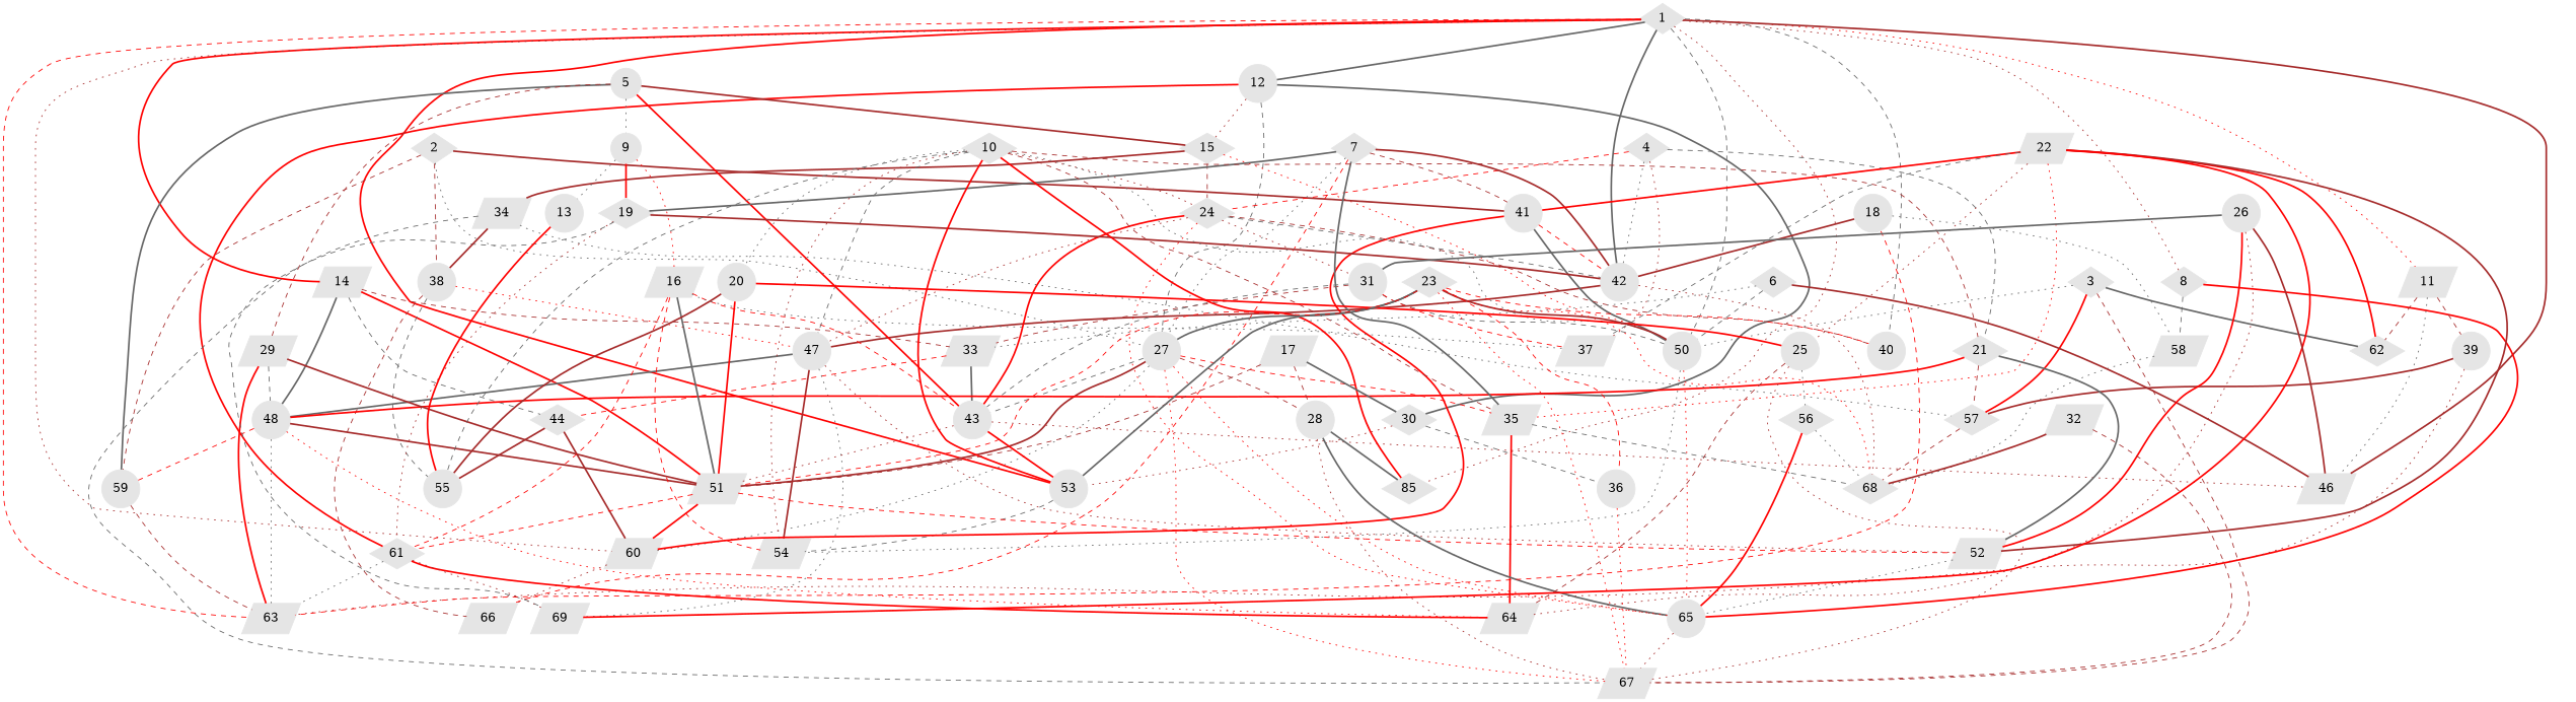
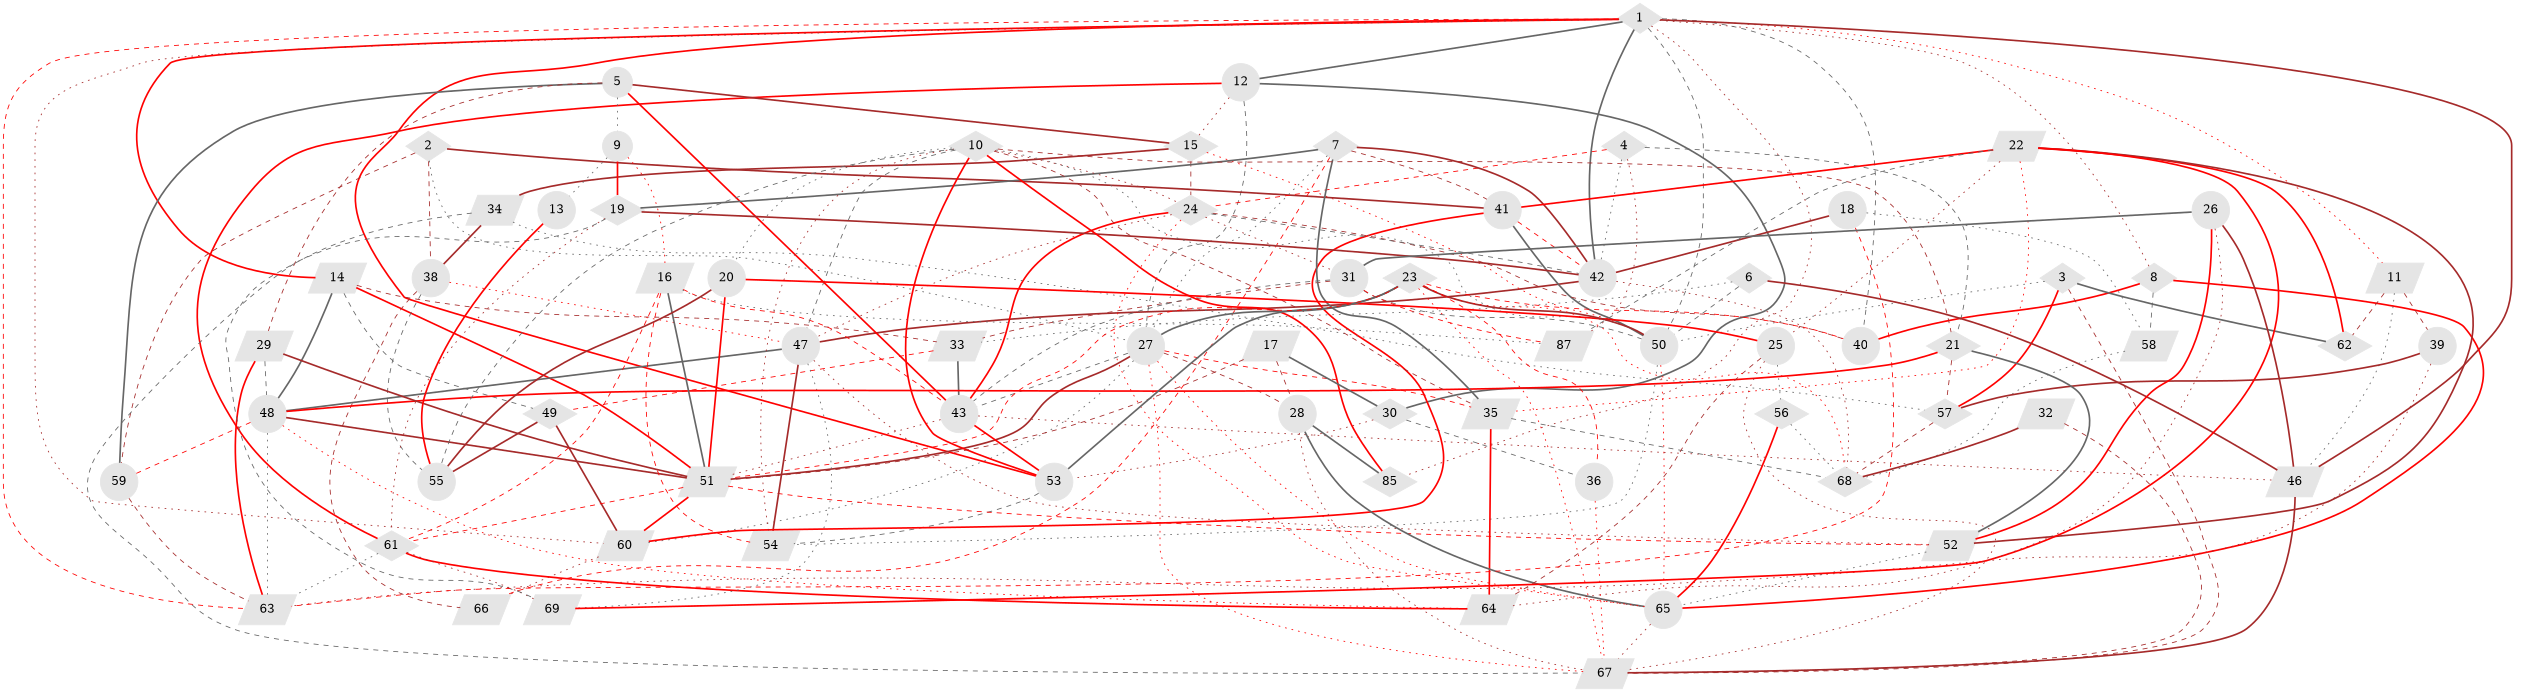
  graph {
    node [color=gray90 shape=circle style=filled]
    edge [color=brown style=bold weight=1.0]
    1 [shape=diamond]
    8 [shape=diamond]
    11 [shape=parallelogram]
    12
    14 [shape=parallelogram]
    40
    42
    n8 [label=85 shape=diamond]
    46 [shape=parallelogram]
    50
    53
    60 [shape=parallelogram]
    63 [shape=parallelogram]
    58 [shape=parallelogram]
    65
    62 [shape=diamond]
    39
    27
    15 [shape=diamond]
    30 [shape=diamond]
    61 [shape=diamond]
    33 [shape=parallelogram]
-   44 [shape=diamond]
+   44 [shape=diamond label=49]
    48
    51 [shape=parallelogram]
    47
    68 [shape=diamond]
    67 [shape=parallelogram]
    54 [shape=parallelogram]
    66 [shape=parallelogram]
    2 [shape=diamond]
    38
    41
    59
    43
    35 [shape=parallelogram]
    28
    55
    3 [shape=diamond]
    57 [shape=diamond]
    4 [shape=diamond]
    21 [shape=diamond]
    24 [shape=diamond]
-   37 [shape=parallelogram]
+   37 [shape=parallelogram label=87]
    52 [shape=parallelogram]
    31
    5
    9
    29 [shape=parallelogram]
    19 [shape=diamond]
    13
    16 [shape=parallelogram]
    34 [shape=parallelogram]
    6 [shape=diamond]
    7 [shape=diamond]
    64 [shape=parallelogram]
    10 [shape=diamond]
    20
    25
    69 [shape=parallelogram]
    36
    17 [shape=parallelogram]
    18
    56 [shape=diamond]
    22 [shape=parallelogram]
    23 [shape=diamond]
    26
    32 [shape=parallelogram]
    1 -- 8 [style=dotted]
    1 -- 11 [color=red style=dotted]
    1 -- 12 [color=gray40]
    1 -- 14 [color=red]
    1 -- 40 [color=gray40 style=dashed]
    1 -- 42 [color=gray40]
    1 -- n8 [style=dotted]
    1 -- 46
    1 -- 50 [color=gray40 style=dashed]
    1 -- 53 [color=red]
    1 -- 60 [style=dotted]
    1 -- 63 [color=red style=dashed]
+   8 -- 40 [color=red]
    8 -- 58 [color=gray40 style=dashed]
    8 -- 65 [color=red]
    11 -- 46 [color=gray40 style=dotted weight=2.0]
    11 -- 62 [style=dashed]
    11 -- 39 [style=dashed]
    12 -- 27 [color=gray40 style=dashed]
    12 -- 15 [style=dotted]
    12 -- 30 [color=gray40]
    12 -- 61 [color=red]
    14 -- 33 [style=dashed]
    14 -- 44 [color=gray40 style=dashed]
    14 -- 48 [color=gray40]
    14 -- 51 [color=red]
    42 -- 47
    42 -- 68 [style=dotted]
+   46 -- 67
    50 -- 65 [color=red style=dotted]
    50 -- 54 [color=gray40 style=dotted]
    53 -- 54 [color=gray40 style=dashed]
    60 -- 66 [style=dotted]
    58 -- 68 [color=gray40 style=dotted]
    65 -- 67 [style=dotted]
    39 -- 63 [style=dotted]
    39 -- 57
    27 -- 60 [color=gray40 style=dotted]
    27 -- 65 [color=red style=dotted]
    27 -- 51 [weight=3.0]
    27 -- 67 [color=red style=dotted]
    27 -- 43 [color=gray40 style=dashed]
    27 -- 35 [color=red style=dashed]
    27 -- 28 [style=dashed]
    15 -- 50 [color=red style=dotted weight=2.0]
    15 -- 24 [style=dashed]
    15 -- 34
    30 -- 53 [style=dotted]
    30 -- 36 [color=gray40 style=dashed]
    61 -- 63 [color=gray40 style=dotted]
    61 -- 64 [color=red]
    61 -- 69 [style=dotted weight=2.0]
    33 -- 44 [color=red style=dashed]
    33 -- 43 [color=gray40 weight=2.0]
    44 -- 60 [weight=2.0]
    44 -- 55
    48 -- 63 [color=gray40 style=dotted]
    48 -- 51
    48 -- 59 [color=red style=dashed]
    48 -- 64 [color=red style=dotted]
    51 -- 60 [color=red]
    51 -- 61 [color=red style=dashed]
    51 -- 52 [color=red style=dashed]
    47 -- 48 [color=gray40]
    47 -- 54
    47 -- 52 [style=dotted]
    47 -- 69 [color=gray40 style=dotted]
    2 -- 27 [color=gray40 style=dotted]
    2 -- 38 [style=dashed]
    2 -- 41
    2 -- 59 [style=dashed]
    38 -- 47 [color=red style=dotted]
    38 -- 66 [style=dashed]
    38 -- 55 [color=gray40 style=dashed]
    41 -- 42 [color=red style=dashed]
    41 -- 50 [color=gray40]
    41 -- 60 [color=red]
    59 -- 63 [style=dashed]
    43 -- 46 [style=dotted]
    43 -- 53 [color=red]
    43 -- 51 [style=dotted]
    35 -- 68 [color=gray40 style=dashed]
    35 -- 64 [color=red]
    28 -- n8 [color=gray40]
    28 -- 65 [color=gray40]
    28 -- 67 [style=dotted]
    3 -- 50 [color=gray40 style=dotted]
    3 -- 62 [color=gray40]
    3 -- 67 [style=dashed]
    3 -- 57 [color=red]
    57 -- 68 [style=dashed]
    4 -- 42 [color=gray40 style=dotted]
    4 -- 21 [color=gray40 style=dashed]
    4 -- 24 [color=red style=dashed]
    4 -- 37 [style=dotted]
    21 -- 48 [color=red weight=2.0]
    21 -- 57 [style=dashed]
    21 -- 52 [color=gray40]
    24 -- 40 [style=dashed]
    24 -- 42 [color=gray40 style=dashed]
    24 -- 65 [color=red style=dotted]
    24 -- 47 [style=dotted]
    24 -- 43 [color=red]
    24 -- 31 [style=dotted]
    52 -- 65 [color=gray40 style=dotted]
    31 -- 50 [color=gray40 style=dashed]
    31 -- 33 [style=dashed]
    31 -- 43 [color=gray40 style=dashed]
    31 -- 37 [color=red style=dashed]
    5 -- 15
    5 -- 59 [color=gray40]
    5 -- 43 [color=red]
    5 -- 9 [color=gray40 style=dotted weight=2.0]
    5 -- 29 [style=dashed]
    9 -- 19 [color=red weight=2.0]
    9 -- 13 [color=gray40 style=dotted]
    9 -- 16 [color=red style=dotted]
    29 -- 63 [color=red]
    29 -- 48 [color=gray40 style=dashed]
    29 -- 51 [weight=2.0]
    19 -- 42
    19 -- 61 [style=dotted]
    19 -- 67 [color=gray40 style=dashed]
    13 -- 55 [color=red]
    16 -- 61 [color=red style=dashed]
    16 -- 51 [color=gray40]
    16 -- 54 [color=red style=dashed]
    16 -- 43 [color=red style=dashed]
    16 -- 37 [color=gray40 style=dotted]
    34 -- 38
    34 -- 57 [color=gray40 style=dotted]
    34 -- 69 [color=gray40 style=dashed]
    6 -- 46
    6 -- 50 [color=gray40 style=dashed]
    6 -- 33 [color=gray40 style=dotted]
    7 -- 42
    7 -- 27 [color=gray40 style=dotted]
    7 -- 66 [color=red style=dashed]
    7 -- 41 [style=dashed]
    7 -- 35 [color=gray40]
    7 -- 19 [color=gray40]
    10 -- n8 [color=red]
    10 -- 50 [color=gray40 style=dotted]
    10 -- 53 [color=red]
    10 -- 47 [color=gray40 style=dashed]
    10 -- 54 [style=dotted]
    10 -- 35 [style=dashed]
    10 -- 55 [color=gray40 style=dashed]
    10 -- 21 [style=dashed]
    10 -- 24 [style=dotted]
    10 -- 20 [color=gray40 style=dotted]
    20 -- 51 [color=red weight=2.0]
    20 -- 55
    20 -- 25 [color=red]
    25 -- 67 [style=dotted]
    25 -- 64 [style=dashed]
    25 -- 56 [color=gray40 style=dotted]
    36 -- 67 [color=red style=dotted]
    17 -- 30 [color=gray40]
    17 -- 51 [style=dashed]
    17 -- 28 [style=dashed]
    18 -- 42
    18 -- 63 [color=red style=dashed]
    18 -- 58 [color=gray40 style=dotted]
    56 -- 65 [color=red]
    56 -- 68 [color=gray40 style=dotted]
    22 -- 62 [color=red]
    22 -- 41 [color=red]
    22 -- 35 [color=red style=dotted]
    22 -- 37 [color=gray40 style=dashed]
    22 -- 52
    22 -- 25 [style=dotted]
    22 -- 69 [color=red]
    23 -- 40 [color=red style=dashed]
    23 -- 50
    23 -- 53 [color=gray40]
    23 -- 27 [color=gray40]
    23 -- 51 [color=red style=dashed]
    23 -- 68 [color=red style=dotted]
    23 -- 67 [color=red style=dotted]
    23 -- 36 [color=red style=dashed]
    26 -- 46
    26 -- 52 [color=red]
    26 -- 31 [color=gray40]
    26 -- 64 [style=dotted]
    32 -- 68
    32 -- 67 [style=dashed]
  }
